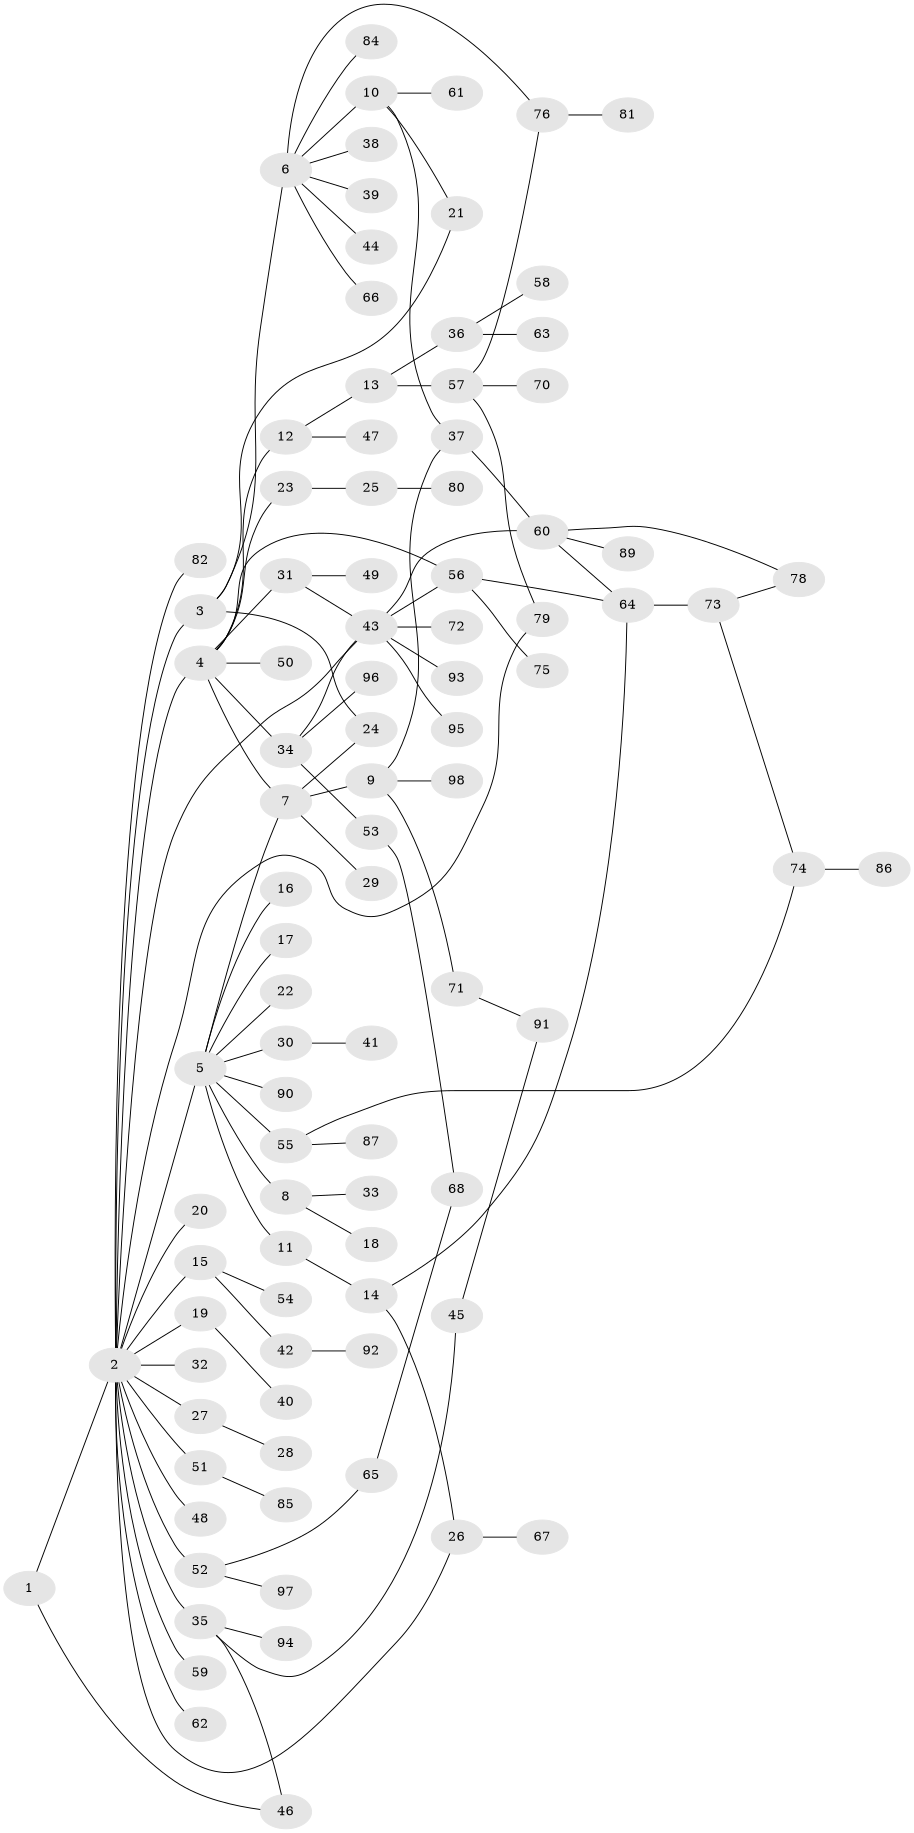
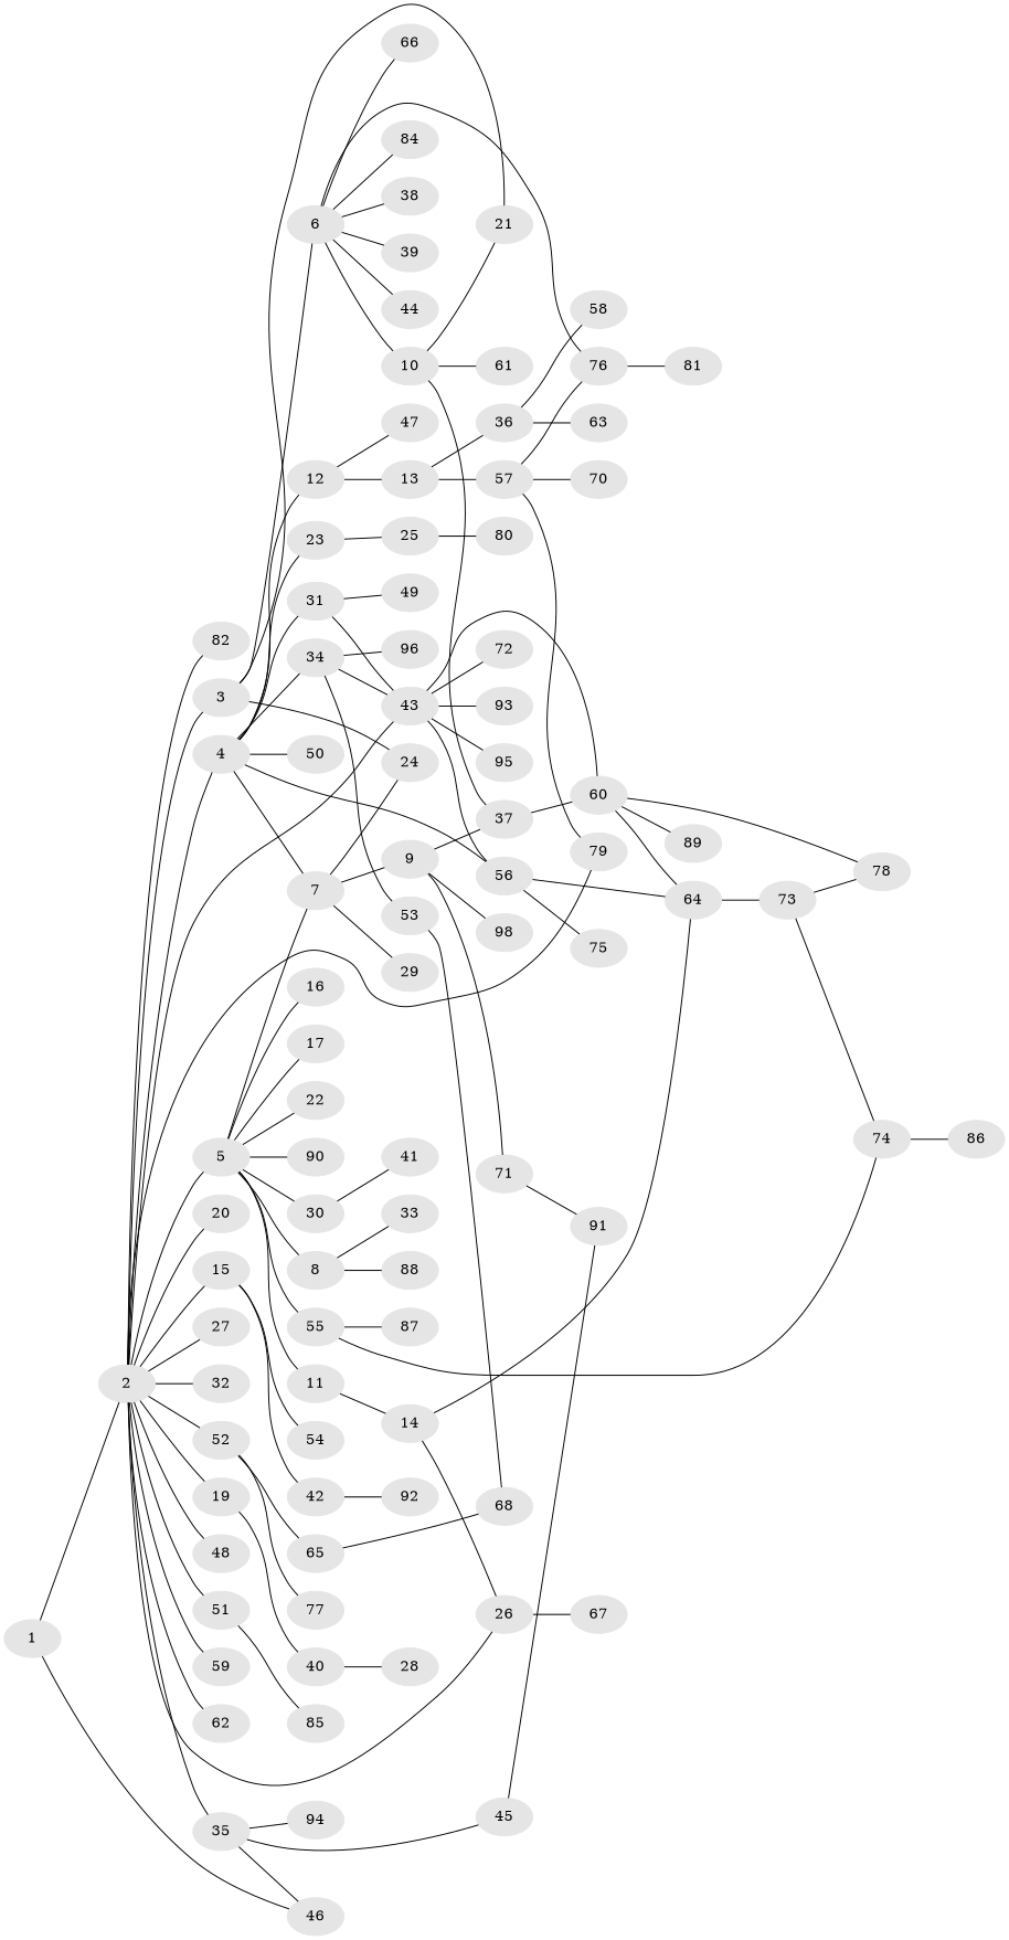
  graph {
    rankdir=LR
    node [color=gray90 style=filled]
    1
    2
    46
    3
    4
    5
    15
    19
    20
    26
    27
    32
    35
    43
    48
    51
    52
    59
    62
    79
    82
    6
    21
    24
    7
    12
    23
    31
    34
    50
    56
    8
    11
    16
    17
    22
    30
    55
    90
    42
    54
    40
    67
    28
    45
    94
    60
    72
    93
    95
    85
    65
-   77 [label=97]
+   77
    10
    38
    39
    44
    66
    76
    84
    9
    29
    13
    47
    25
    49
    53
    96
    64
    75
    33
-   88 [label=18]
+   88
    14
    41
    74
    87
    37
    61
    81
    n80 [label=98]
    71
    91
    36
    57
    58
    63
    70
    73
    92
    80
    68
    78
    89
    86
    1 -- 2
    1 -- 46
    2 -- 3
    2 -- 4
    2 -- 5
    2 -- 15
    2 -- 19
    2 -- 20
    2 -- 26
    2 -- 27
    2 -- 32
    2 -- 35
    2 -- 43
    2 -- 48
    2 -- 51
    2 -- 52
    2 -- 59
    2 -- 62
    2 -- 79
    2 -- 82
    3 -- 6
    3 -- 21
    3 -- 24
    4 -- 7
    4 -- 12
    4 -- 23
    4 -- 31
    4 -- 34
    4 -- 50
    4 -- 56
    5 -- 7
    5 -- 8
    5 -- 11
    5 -- 16
    5 -- 17
    5 -- 22
    5 -- 30
    5 -- 55
    5 -- 90
    15 -- 42
    15 -- 54
    19 -- 40
    26 -- 67
-   27 -- 28
+   40 -- 28
    35 -- 46
    35 -- 45
    35 -- 94
    43 -- 56
    43 -- 60
    43 -- 72
    43 -- 93
    43 -- 95
    51 -- 85
    52 -- 65
    52 -- 77
    6 -- 10
    6 -- 38
    6 -- 39
    6 -- 44
    6 -- 66
    6 -- 76
    6 -- 84
    7 -- 24
    7 -- 9
    7 -- 29
    12 -- 13
    12 -- 47
    23 -- 25
    31 -- 43
    31 -- 49
    34 -- 43
    34 -- 53
    34 -- 96
    56 -- 64
    56 -- 75
    8 -- 33
    8 -- 88
    11 -- 14
    30 -- 41
    55 -- 74
    55 -- 87
    42 -- 92
    45 -- 91
    60 -- 64
    60 -- 78
    60 -- 89
    65 -- 68
    10 -- 21
    10 -- 37
    10 -- 61
    76 -- 81
    9 -- 37
    9 -- n80
    9 -- 71
    13 -- 36
    13 -- 57
    25 -- 80
    53 -- 68
    64 -- 73
    14 -- 26
    14 -- 64
    74 -- 86
    37 -- 60
    71 -- 91
    36 -- 58
    36 -- 63
    57 -- 79
    57 -- 76
    57 -- 70
    73 -- 74
    73 -- 78
  }
